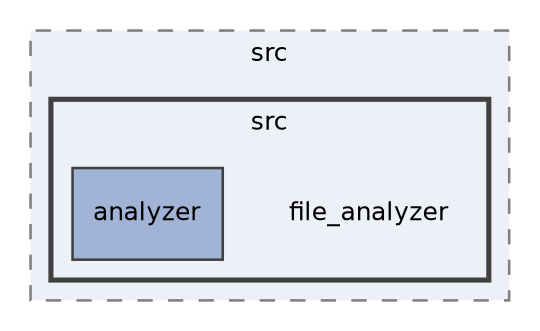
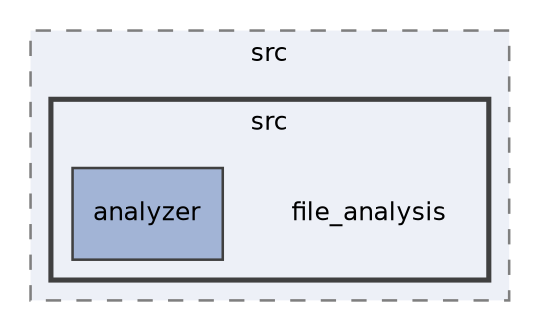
  digraph {
    compound=true
    node [fontname=Helvetica fontsize=10]
-   n1 [label=file_analyzer shape=plaintext]
+   n1 [label=file_analysis shape=plaintext]
    n2 [color=grey25 fillcolor="#a2b4d6" label=analyzer shape=box style="filled,"]
    subgraph cluster_1 {
      bgcolor="#edf0f7"
      fontname=Helvetica
      fontsize=10
      label=src
      pencolor=grey50
      style="filled,dashed,"
      subgraph cluster_2 {
        bgcolor="#edf0f7"
        fontname=Helvetica
        fontsize=10
        pencolor=grey25
        style="filled,bold,"
        n1
        n2
      }
    }
  }
